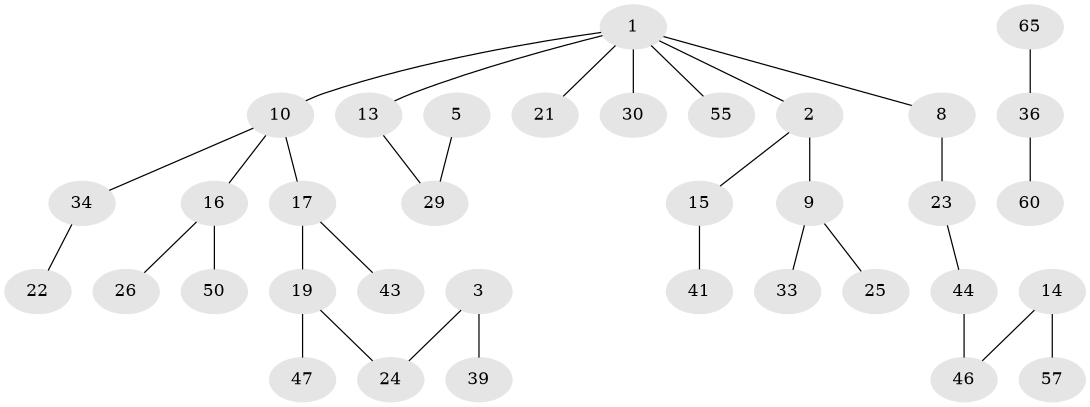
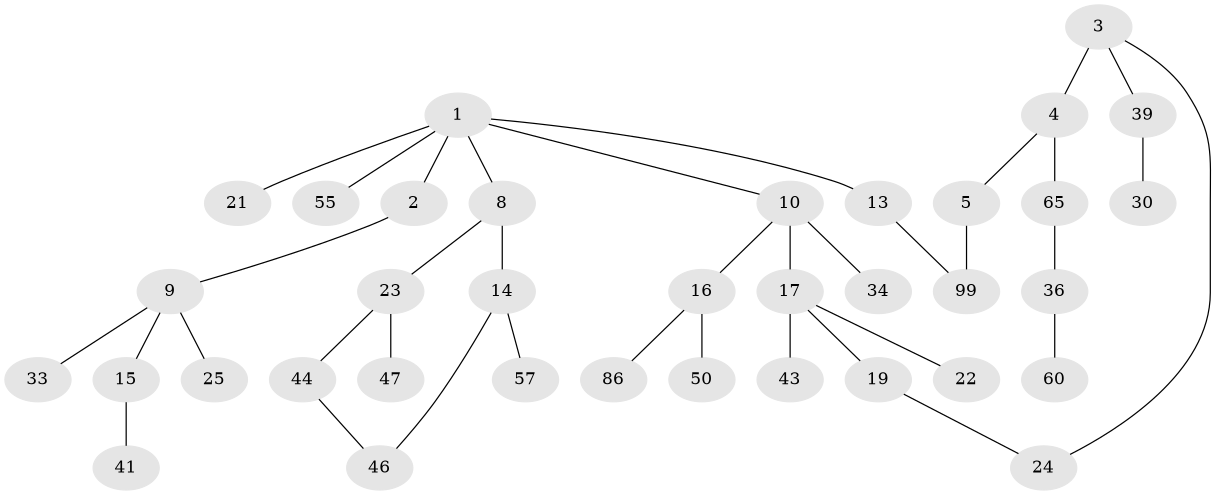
  graph {
    node [color=gray90 style=filled]
    1 [super="+7"]
    2
    8
    10 [super="+12"]
    13 [super="+18"]
    21 [super="+49"]
    30 [super="+56"]
    55
    9 [super="+11"]
    15 [super="+32"]
    14 [super="+20"]
    23 [super="+48"]
    16 [super="+27"]
    17 [super="+28"]
    34
-   29 [super="+42"]
+   29 [super="+42" label=99]
    19 [super="+31"]
    24 [super="+62"]
    3 [super="+6"]
+   4 [super="+54"]
    39 [super="+40"]
    25 [super="+37"]
    33 [super="+63"]
    41
    5 [super="+61"]
    n26 [label=65]
    36 [super="+45"]
    46 [super="+52"]
    57 [super="+59"]
    44
    47
-   26
+   26 [label=86]
    50 [super="+53"]
    22 [super="+38"]
    43
    60
    1 -- 2
    1 -- 8
    1 -- 10
    1 -- 13
    1 -- 21
-   1 -- 30
+   39 -- 30
    1 -- 55
    2 -- 9
-   2 -- 15
+   9 -- 15
+   8 -- 14
    8 -- 23
    10 -- 16
    10 -- 17 [weight=2]
    10 -- 34
    13 -- 29
    9 -- 25
    9 -- 33
    15 -- 41
    14 -- 46
    14 -- 57
    23 -- 44
-   19 -- 47
+   23 -- 47
    16 -- 26
    16 -- 50
    17 -- 19
-   34 -- 22
+   17 -- 22
    17 -- 43
    19 -- 24
    3 -- 24
+   3 -- 4 [weight=2]
    3 -- 39
+   4 -- 5
+   4 -- n26
    5 -- 29
    n26 -- 36
    36 -- 60
    44 -- 46
  }
